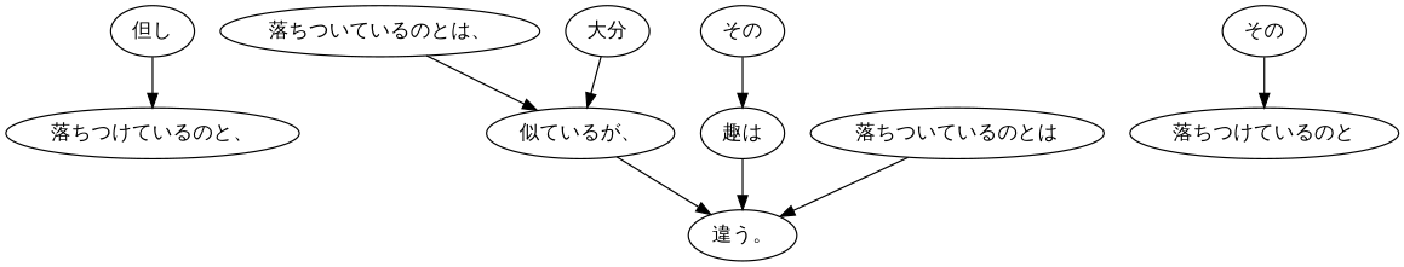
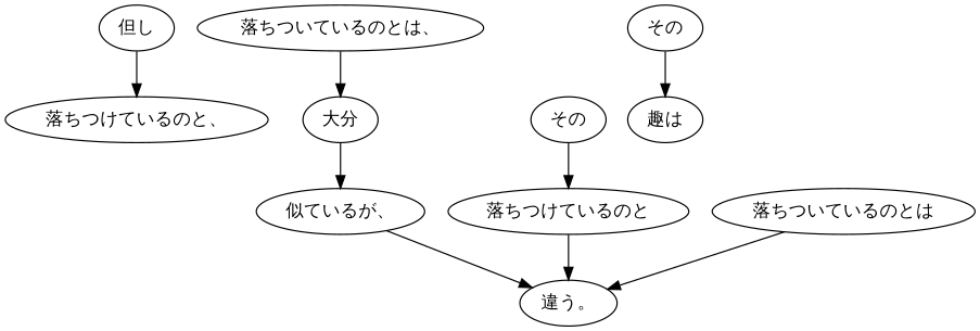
  digraph {
    n1 [label="但し"]
    n2 [label="落ちつけているのと、"]
    n3 [label="落ちついているのとは、"]
    n4 [label="似ているが、"]
    n5 [label="違う。"]
    n6 [label="その"]
    n7 [label="趣は"]
    n8 [label="大分"]
    n9 [label="その"]
    n10 [label="落ちつけているのと"]
    n11 [label="落ちついているのとは"]
    n1 -> n2
-   n3 -> n4
+   n3 -> n8
    n4 -> n5
    n6 -> n7
    n8 -> n4
    n9 -> n10
-   n7 -> n5
+   n10 -> n5
    n11 -> n5
  }
